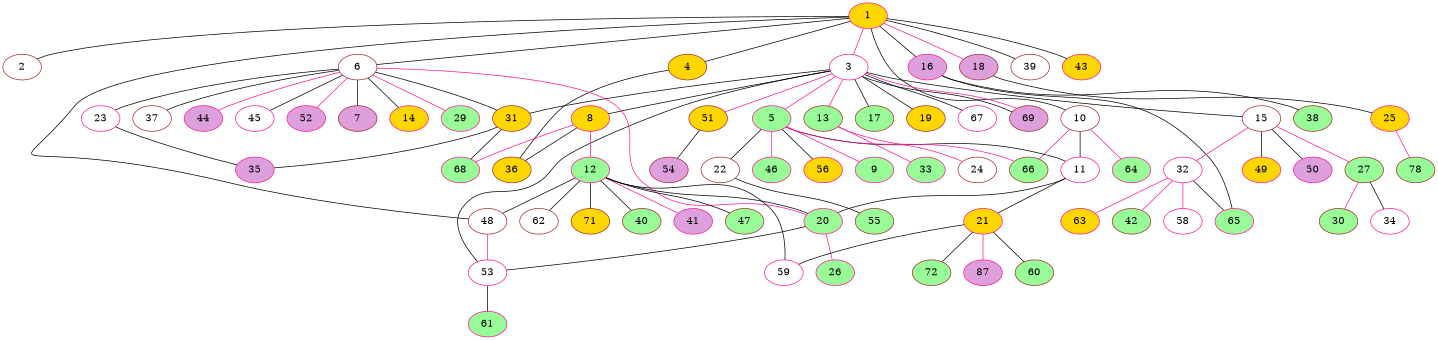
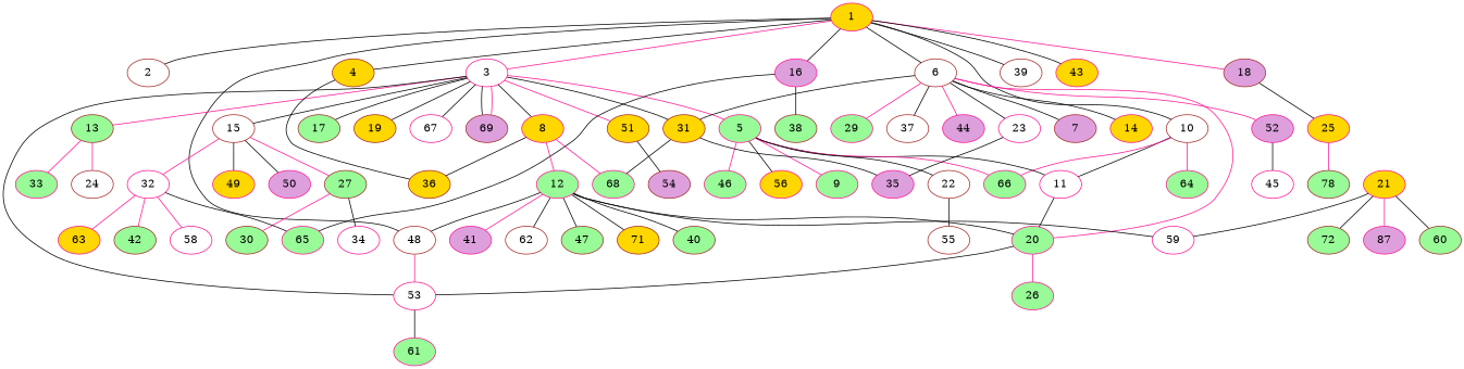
  graph {
    node [color=deeppink fillcolor=palegreen style=filled]
    edge [color=black]
    1 [fillcolor=gold]
    2 [color=brown fillcolor=white]
    3 [fillcolor=white]
    4 [color=brown fillcolor=gold]
    6 [color=brown fillcolor=white]
    10 [color=brown fillcolor=white]
    16 [fillcolor=plum]
    18 [color=brown fillcolor=plum]
    39 [color=brown fillcolor=white]
    43 [fillcolor=gold]
    48 [color=brown fillcolor=white]
    5
    8 [fillcolor=gold]
    13 [color=brown]
    15 [color=brown fillcolor=white]
    17 [color=brown]
    19 [color=brown fillcolor=gold]
    31 [color=brown fillcolor=gold]
    51 [color=brown fillcolor=gold]
    53 [fillcolor=white]
    67 [fillcolor=white]
    69 [color=brown fillcolor=plum]
    36 [color=brown fillcolor=gold]
    7 [color=brown fillcolor=plum]
    14 [fillcolor=gold]
    20
    23 [fillcolor=white]
    29
    37 [color=brown fillcolor=white]
    44 [fillcolor=plum]
    45 [fillcolor=white]
    52 [fillcolor=plum]
    11 [fillcolor=white]
-   66 [color=brown]
+   66
    64
    38 [color=brown]
    65
    25 [fillcolor=gold]
    9
    22 [color=brown fillcolor=white]
    46
    56 [fillcolor=gold]
    12
    68
    24 [color=brown fillcolor=white]
    33
    27 [color=brown]
    32 [fillcolor=white]
    49 [fillcolor=gold]
    50 [fillcolor=plum]
    35 [fillcolor=plum]
    54 [color=brown fillcolor=plum]
    61
    21 [fillcolor=gold]
-   55 [color=brown]
+   55 [color=brown fillcolor=white]
    26
    40 [color=brown]
    41 [fillcolor=plum]
    47 [color=brown]
    59 [fillcolor=white]
    62 [color=brown fillcolor=white]
    71 [color=brown fillcolor=gold]
    n63 [fillcolor=plum label=87]
    60 [color=brown]
    n65 [color=brown label=72]
    30 [color=brown]
    34 [fillcolor=white]
    42 [color=brown]
    58 [fillcolor=white]
    63 [fillcolor=gold]
    n71 [color=brown label=78]
    1 -- 2
    1 -- 3 [color=deeppink]
    1 -- 4
    1 -- 6
    1 -- 10
    1 -- 16
    1 -- 18 [color=deeppink]
    1 -- 39
    1 -- 43
    1 -- 48
    3 -- 5 [color=deeppink]
    3 -- 8
    3 -- 13 [color=deeppink]
    3 -- 15
    3 -- 17
    3 -- 19
    3 -- 31
    3 -- 51 [color=deeppink]
    3 -- 53
    3 -- 67
    3 -- 69
    3 -- 69 [color=deeppink]
    4 -- 36
    6 -- 31
    6 -- 7
    6 -- 14
    6 -- 20 [color=deeppink]
    6 -- 23
    6 -- 29 [color=deeppink]
    6 -- 37
    6 -- 44 [color=deeppink]
-   6 -- 45
+   52 -- 45
    6 -- 52 [color=deeppink]
    10 -- 11
    10 -- 66 [color=deeppink]
    10 -- 64 [color=deeppink]
    16 -- 38
    16 -- 65
    18 -- 25
    48 -- 53 [color=deeppink]
    5 -- 11
    5 -- 66 [color=deeppink]
    5 -- 9 [color=deeppink]
    5 -- 22
    5 -- 46 [color=deeppink]
    5 -- 56
    8 -- 36
    8 -- 12 [color=deeppink]
    8 -- 68 [color=deeppink]
    13 -- 24 [color=deeppink]
    13 -- 33 [color=deeppink]
    15 -- 27 [color=deeppink]
    15 -- 32 [color=deeppink]
    15 -- 49
    15 -- 50
    31 -- 68
    31 -- 35
    51 -- 54
    53 -- 61
    20 -- 53
    20 -- 26 [color=deeppink]
    23 -- 35
    11 -- 20
-   11 -- 21
    25 -- n71 [color=deeppink]
    22 -- 55
    12 -- 48
    12 -- 20
    12 -- 40
    12 -- 41 [color=deeppink]
    12 -- 47
    12 -- 59
    12 -- 62
    12 -- 71
    27 -- 30 [color=deeppink]
    27 -- 34
    32 -- 65
    32 -- 42 [color=deeppink]
    32 -- 58 [color=deeppink]
    32 -- 63 [color=deeppink]
    21 -- 59
    21 -- n63 [color=deeppink]
    21 -- 60
    21 -- n65
  }
